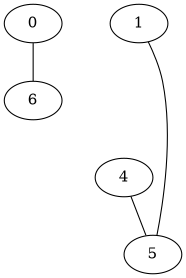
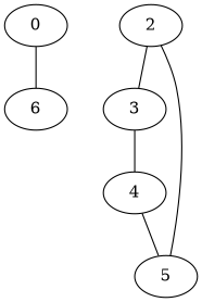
  graph {
    node [type=corner]
    edge [angle0=-1.55 frequency=1 type0=line]
    0 [type=endpoint x=92 y=84]
    6 [x=69 y=438]
-   1 [x=533 y=532]
+   1 [x=533 y=532 label=2]
+   3 [x=543 y=-20]
    5 [x=-18 y=519]
    4 [x=-7 y=-24]
    0 -- 6 [angle0=-1.51]
+   1 -- 3
    1 -- 5 [angle0=.02]
+   3 -- 4 [angle0=.01]
    4 -- 5
  }
